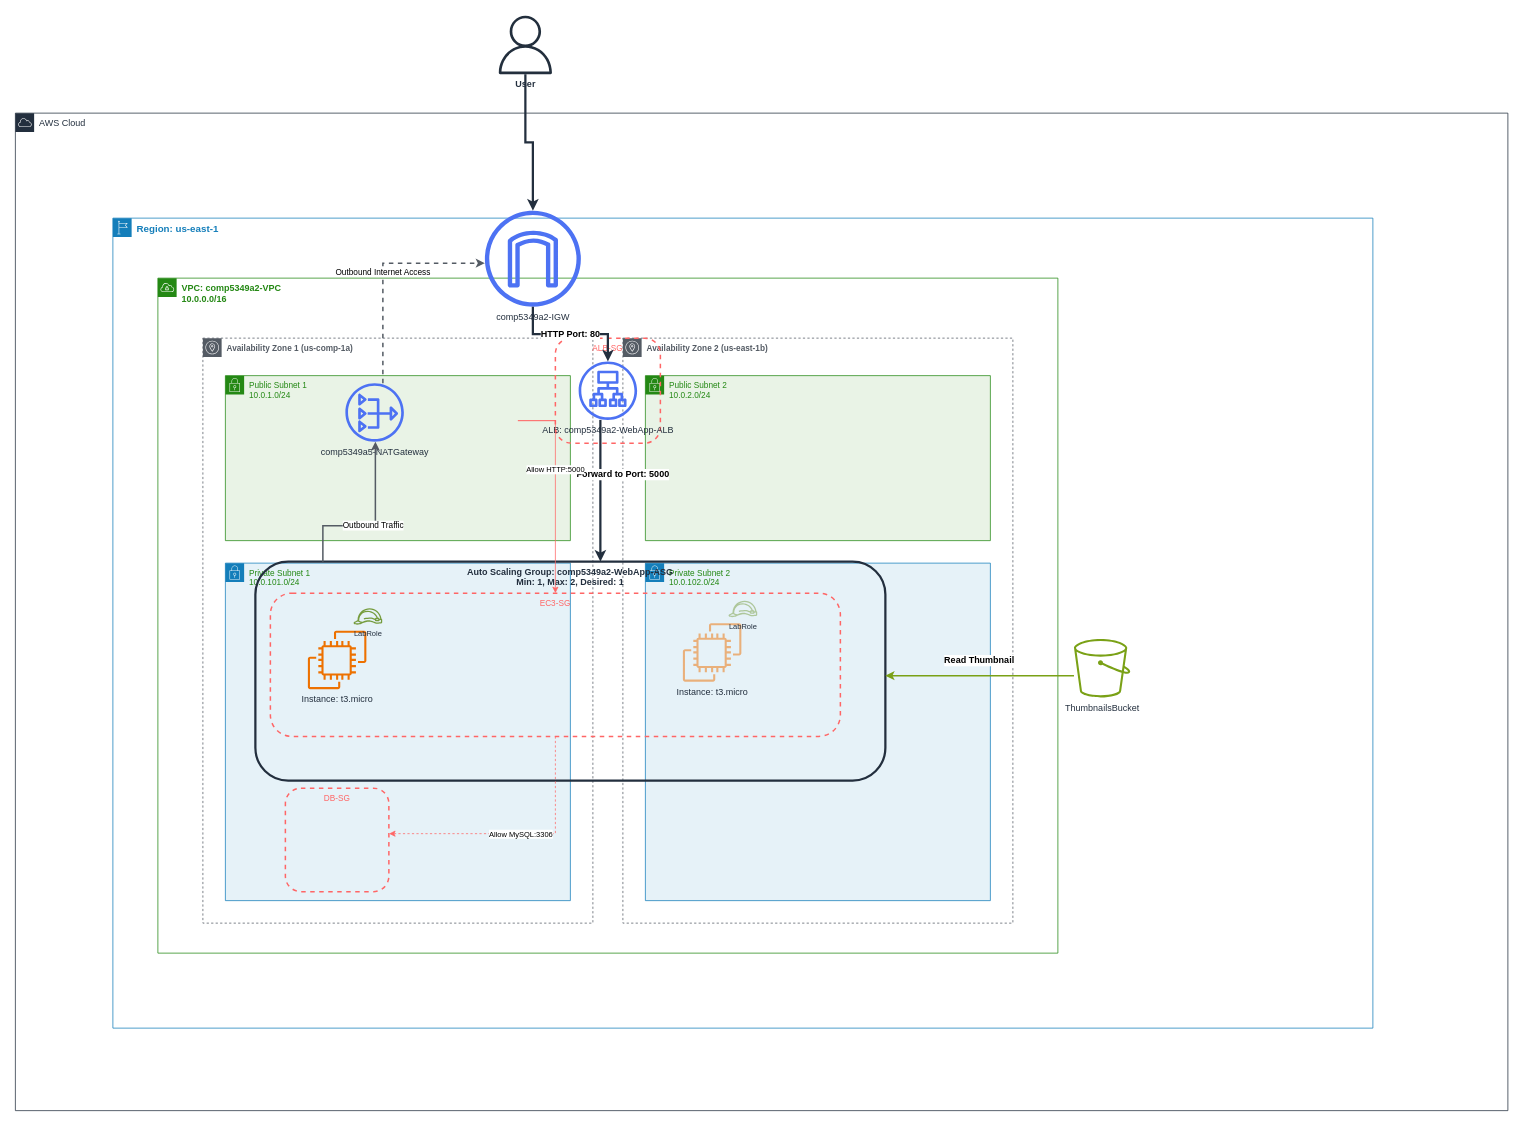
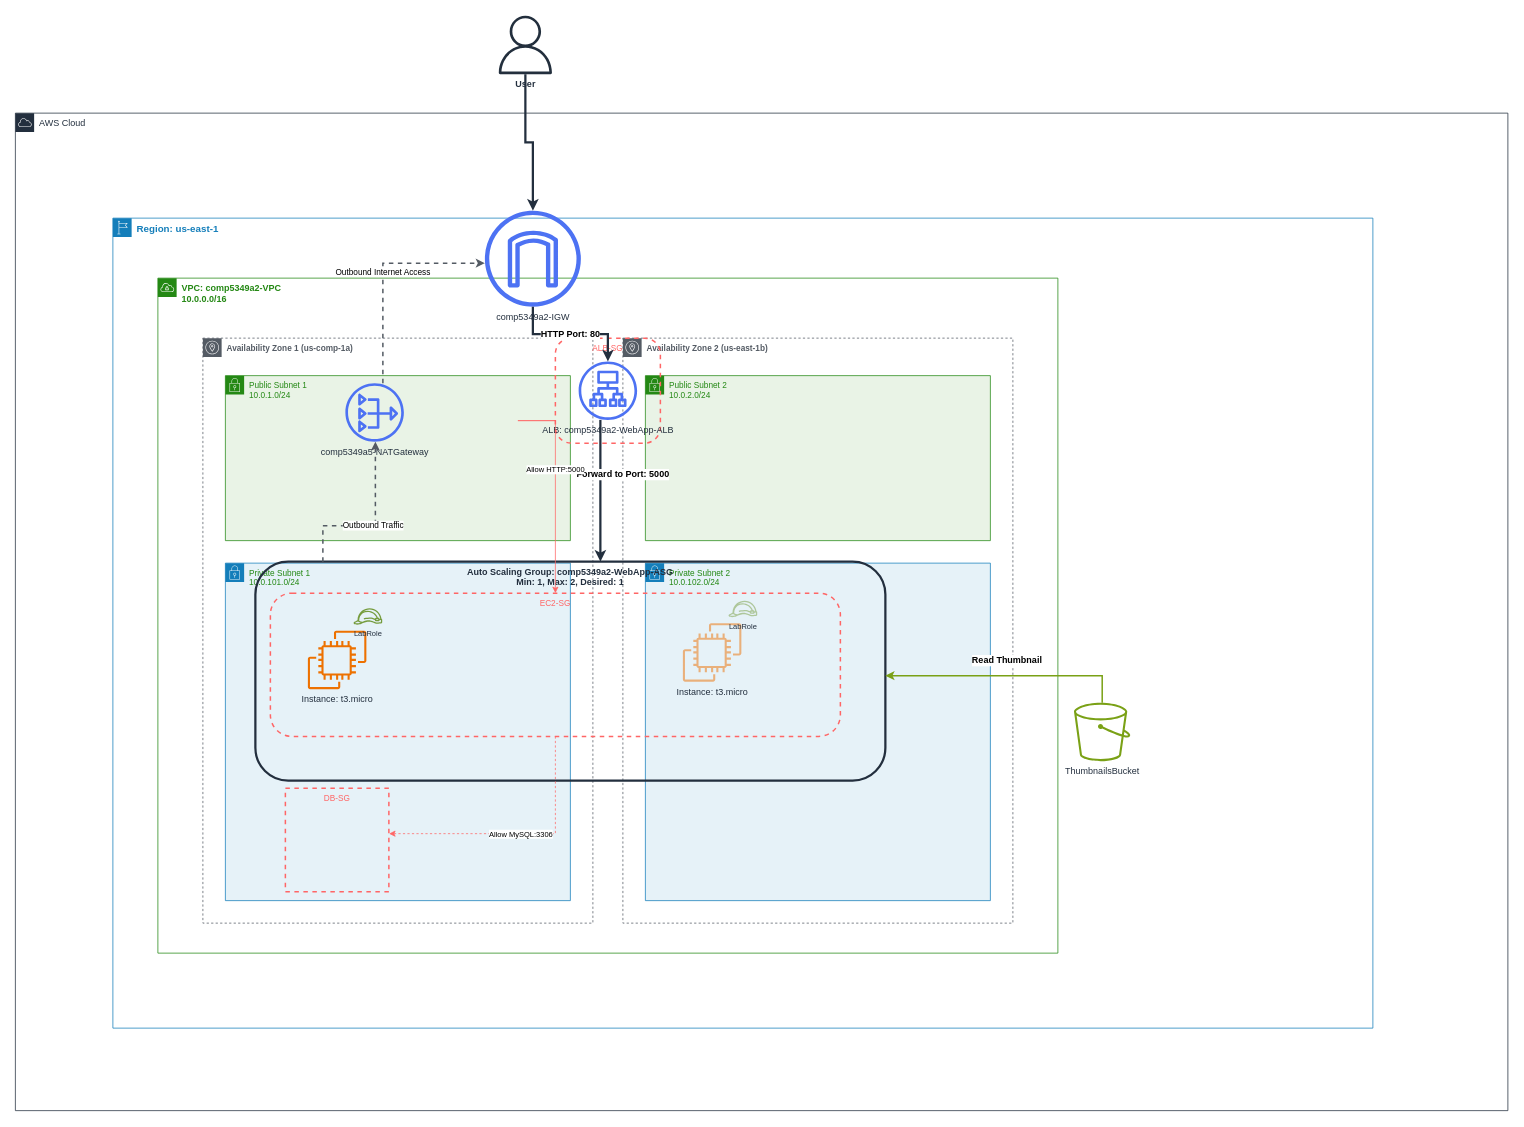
  <mxCell id="0" />
  <mxCell id="1" parent="0" />
  <mxCell id="2" value="User" style="sketch=0;outlineConnect=0;fontColor=#232F3E;gradientColor=none;fillColor=#232F3D;strokeColor=none;dashed=0;verticalLabelPosition=bottom;verticalAlign=top;align=center;html=1;fontSize=12;fontStyle=1;aspect=fixed;pointerEvents=1;shape=mxgraph.aws4.user;" parent="1" vertex="1"><mxGeometry x="661" y="20" width="78" height="78" as="geometry" /></mxCell>
  <mxCell id="3" value="Scales out on high load" style="text;html=1;strokeColor=none;fillColor=none;align=center;verticalAlign=middle;whiteSpace=wrap;rounded=0;fontColor=#666666;fontSize=10;fontStyle=2;" parent="1" vertex="1"><mxGeometry x="870" y="900" width="118" height="20" as="geometry" /></mxCell>
  <mxCell id="4" style="edgeStyle=orthogonalEdgeStyle;rounded=0;orthogonalLoop=1;jettySize=auto;html=1;strokeColor=#232F3E;strokeWidth=3;" parent="1" source="2" target="29" edge="1"><mxGeometry relative="1" as="geometry"><Array as="points" /></mxGeometry></mxCell>
  <mxCell id="5" value="Region: us-east-1" style="sketch=0;outlineConnect=0;gradientColor=none;html=1;whiteSpace=wrap;fontSize=13;fontStyle=1;container=1;pointerEvents=0;collapsible=0;recursiveResize=0;shape=mxgraph.aws4.group;grIcon=mxgraph.aws4.group_region;strokeColor=#147EBA;fillColor=none;verticalAlign=top;align=left;spacingLeft=30;fontColor=#147EBA;dashed=0;" parent="1" vertex="1"><mxGeometry x="150" y="290" width="1680" height="1080" as="geometry" /></mxCell>
  <mxCell id="6" value="VPC: comp5349a2-VPC&#10;10.0.0.0/16" style="sketch=0;outlineConnect=0;gradientColor=none;html=1;whiteSpace=wrap;fontSize=12;fontStyle=1;container=1;pointerEvents=0;collapsible=0;recursiveResize=0;shape=mxgraph.aws4.group;grIcon=mxgraph.aws4.group_vpc;strokeColor=#248814;fillColor=none;verticalAlign=top;align=left;spacingLeft=30;fontColor=#248814;dashed=0;" parent="5" vertex="1"><mxGeometry x="60" y="80" width="1200" height="900" as="geometry" /></mxCell>
  <mxCell id="7" value="Availability Zone 1 (us-comp-1a)" style="sketch=0;outlineConnect=0;gradientColor=none;html=1;whiteSpace=wrap;fontSize=11;fontStyle=1;container=1;pointerEvents=0;collapsible=0;recursiveResize=0;shape=mxgraph.aws4.group;grIcon=mxgraph.aws4.group_availability_zone;strokeColor=#545B64;fillColor=none;verticalAlign=top;align=left;spacingLeft=30;fontColor=#545B64;dashed=1;" parent="6" vertex="1"><mxGeometry x="60" y="80" width="520" height="780" as="geometry" /></mxCell>
  <mxCell id="8" value="Public Subnet 1&#10;10.0.1.0/24" style="sketch=0;outlineConnect=0;gradientColor=none;html=1;whiteSpace=wrap;fontSize=11;fontStyle=0;container=1;pointerEvents=0;collapsible=0;recursiveResize=0;shape=mxgraph.aws4.group;grIcon=mxgraph.aws4.group_security_group;strokeColor=#248814;fillColor=#E9F3E6;verticalAlign=top;align=left;spacingLeft=30;fontColor=#248814;dashed=0;" parent="7" vertex="1"><mxGeometry x="30" y="50" width="460" height="220" as="geometry" /></mxCell>
  <mxCell id="9" value="comp5349a5-NATGateway" style="sketch=0;outlineConnect=0;fontColor=#232F3E;gradientColor=none;fillColor=#4D72F3;strokeColor=none;dashed=0;verticalLabelPosition=bottom;verticalAlign=top;align=center;html=1;fontSize=12;fontStyle=0;aspect=fixed;pointerEvents=1;shape=mxgraph.aws4.nat_gateway;" parent="8" vertex="1"><mxGeometry x="160" y="10" width="78" height="78" as="geometry" /></mxCell>
  <mxCell id="10" value="Private Subnet 1&#10;10.0.101.0/24" style="sketch=0;outlineConnect=0;gradientColor=none;html=1;whiteSpace=wrap;fontSize=11;fontStyle=0;container=1;pointerEvents=0;collapsible=0;recursiveResize=0;shape=mxgraph.aws4.group;grIcon=mxgraph.aws4.group_security_group;strokeColor=#147EBA;fillColor=#E6F2F8;verticalAlign=top;align=left;spacingLeft=30;fontColor=#248814;dashed=0;" parent="7" vertex="1"><mxGeometry x="30" y="300" width="460" height="450" as="geometry" /></mxCell>
- <mxCell id="11" value="DB-SG" style="rounded=1;whiteSpace=wrap;html=1;fillColor=none;strokeColor=#FF6666;strokeWidth=2;dashed=1;verticalAlign=top;fontColor=#FF6666;fontSize=11;" parent="10" vertex="1"><mxGeometry x="80" y="300" width="138" height="138" as="geometry" /></mxCell>
+ <mxCell id="11" value="DB-SG" style="whiteSpace=wrap;html=1;fillColor=none;strokeColor=#FF6666;strokeWidth=2;dashed=1;verticalAlign=top;fontColor=#FF6666;fontSize=11;rounded=0;" parent="10" vertex="1"><mxGeometry x="80" y="300" width="138" height="138" as="geometry" /></mxCell>
  <mxCell id="12" value="Availability Zone 2 (us-east-1b)" style="sketch=0;outlineConnect=0;gradientColor=none;html=1;whiteSpace=wrap;fontSize=11;fontStyle=1;container=1;pointerEvents=0;collapsible=0;recursiveResize=0;shape=mxgraph.aws4.group;grIcon=mxgraph.aws4.group_availability_zone;strokeColor=#545B64;fillColor=none;verticalAlign=top;align=left;spacingLeft=30;fontColor=#545B64;dashed=1;" parent="6" vertex="1"><mxGeometry x="620" y="80" width="520" height="780" as="geometry" /></mxCell>
  <mxCell id="13" value="Public Subnet 2&#10;10.0.2.0/24" style="sketch=0;outlineConnect=0;gradientColor=none;html=1;whiteSpace=wrap;fontSize=11;fontStyle=0;container=1;pointerEvents=0;collapsible=0;recursiveResize=0;shape=mxgraph.aws4.group;grIcon=mxgraph.aws4.group_security_group;strokeColor=#248814;fillColor=#E9F3E6;verticalAlign=top;align=left;spacingLeft=30;fontColor=#248814;dashed=0;" parent="12" vertex="1"><mxGeometry x="30" y="50" width="460" height="220" as="geometry" /></mxCell>
  <mxCell id="14" value="Private Subnet 2&#10;10.0.102.0/24" style="sketch=0;outlineConnect=0;gradientColor=none;html=1;whiteSpace=wrap;fontSize=11;fontStyle=0;container=1;pointerEvents=0;collapsible=0;recursiveResize=0;shape=mxgraph.aws4.group;grIcon=mxgraph.aws4.group_security_group;strokeColor=#147EBA;fillColor=#E6F2F8;verticalAlign=top;align=left;spacingLeft=30;fontColor=#248814;dashed=0;" parent="12" vertex="1"><mxGeometry x="30" y="300" width="460" height="450" as="geometry" /></mxCell>
  <mxCell id="15" value="Auto Scaling Group: comp5349a2-WebApp-ASG&#10;Min: 1, Max: 2, Desired: 1" style="rounded=1;whiteSpace=wrap;html=1;fillColor=none;strokeColor=#232F3E;strokeWidth=3;dashed=0;verticalAlign=top;fontColor=#232F3E;fontSize=12;fontStyle=1;" parent="14" vertex="1"><mxGeometry x="-520" y="-2" width="840" height="292" as="geometry" /></mxCell>
- <mxCell id="16" value="EC3-SG" style="rounded=1;whiteSpace=wrap;html=1;fillColor=none;strokeColor=#FF6666;strokeWidth=2;dashed=1;verticalAlign=top;fontColor=#FF6666;fontSize=11;" parent="14" vertex="1"><mxGeometry x="-500" y="40" width="760" height="191" as="geometry" /></mxCell>
+ <mxCell id="16" value="EC2-SG" style="rounded=1;whiteSpace=wrap;html=1;fillColor=none;strokeColor=#FF6666;strokeWidth=2;dashed=1;verticalAlign=top;fontColor=#FF6666;fontSize=11;" parent="14" vertex="1"><mxGeometry x="-500" y="40" width="760" height="191" as="geometry" /></mxCell>
  <mxCell id="17" value="Instance: t3.micro" style="sketch=0;outlineConnect=0;fontColor=#232F3E;gradientColor=none;fillColor=#ED7100;strokeColor=none;dashed=1;verticalLabelPosition=bottom;verticalAlign=top;align=center;html=1;fontSize=12;fontStyle=0;aspect=fixed;pointerEvents=1;shape=mxgraph.aws4.ec2;opacity=50;" parent="14" vertex="1"><mxGeometry x="50" y="80" width="78" height="78" as="geometry" /></mxCell>
  <mxCell id="18" value="LabRole" style="sketch=0;outlineConnect=0;fontColor=#232F3E;gradientColor=none;fillColor=#759C3E;strokeColor=none;dashed=1;verticalLabelPosition=bottom;verticalAlign=top;align=center;html=1;fontSize=10;fontStyle=0;aspect=fixed;pointerEvents=1;shape=mxgraph.aws4.role;opacity=50;" parent="14" vertex="1"><mxGeometry x="110" y="50" width="40" height="22" as="geometry" /></mxCell>
  <mxCell id="19" value="Instance: t3.micro" style="sketch=0;outlineConnect=0;fontColor=#232F3E;gradientColor=none;fillColor=#ED7100;strokeColor=none;dashed=0;verticalLabelPosition=bottom;verticalAlign=top;align=center;html=1;fontSize=12;fontStyle=0;aspect=fixed;pointerEvents=1;shape=mxgraph.aws4.ec2;" parent="14" vertex="1"><mxGeometry x="-450" y="90" width="78" height="78" as="geometry" /></mxCell>
  <mxCell id="20" value="LabRole" style="sketch=0;outlineConnect=0;fontColor=#232F3E;gradientColor=none;fillColor=#759C3E;strokeColor=none;dashed=0;verticalLabelPosition=bottom;verticalAlign=top;align=center;html=1;fontSize=10;fontStyle=0;aspect=fixed;pointerEvents=1;shape=mxgraph.aws4.role;" parent="14" vertex="1"><mxGeometry x="-390" y="60" width="40" height="22" as="geometry" /></mxCell>
- <mxCell id="21" value="Outbound Traffic" style="edgeStyle=orthogonalEdgeStyle;rounded=0;orthogonalLoop=1;jettySize=auto;html=1;strokeColor=#545B64;strokeWidth=2;dashed=0;labelBackgroundColor=#FFFFFF;fontSize=11;" parent="6" source="15" target="9" edge="1"><mxGeometry relative="1" as="geometry"><mxPoint x="220" y="360" as="sourcePoint" /><Array as="points"><mxPoint x="220" y="330" /><mxPoint x="290" y="330" /></Array></mxGeometry></mxCell>
+ <mxCell id="21" value="Outbound Traffic" style="edgeStyle=orthogonalEdgeStyle;rounded=0;orthogonalLoop=1;jettySize=auto;html=1;strokeColor=#545B64;strokeWidth=2;dashed=1;labelBackgroundColor=#FFFFFF;fontSize=11;" parent="6" source="15" target="9" edge="1"><mxGeometry relative="1" as="geometry"><mxPoint x="220" y="360" as="sourcePoint" /><Array as="points"><mxPoint x="220" y="330" /><mxPoint x="290" y="330" /></Array></mxGeometry></mxCell>
  <mxCell id="22" value="ALB-SG" style="rounded=1;whiteSpace=wrap;html=1;fillColor=none;strokeColor=#FF6666;strokeWidth=2;dashed=1;verticalAlign=top;fontColor=#FF6666;fontSize=11;" parent="6" vertex="1"><mxGeometry x="530" y="80" width="140" height="140" as="geometry" /></mxCell>
  <mxCell id="23" value="ALB: comp5349a2-WebApp-ALB" style="sketch=0;outlineConnect=0;fontColor=#232F3E;gradientColor=none;fillColor=#4D72F3;strokeColor=none;dashed=0;verticalLabelPosition=bottom;verticalAlign=top;align=center;html=1;fontSize=12;fontStyle=0;aspect=fixed;pointerEvents=1;shape=mxgraph.aws4.application_load_balancer;" parent="6" vertex="1"><mxGeometry x="561" y="111" width="78" height="78" as="geometry" /></mxCell>
  <mxCell id="24" value="Forward to Port: 5000" style="edgeStyle=orthogonalEdgeStyle;rounded=0;orthogonalLoop=1;jettySize=auto;html=1;strokeColor=#232F3E;strokeWidth=3;labelBackgroundColor=#FFFFFF;fontSize=12;fontStyle=1;" parent="6" source="23" target="15" edge="1"><mxGeometry x="0.083" y="42" relative="1" as="geometry"><mxPoint x="500" y="230" as="targetPoint" /><Array as="points"><mxPoint x="590" y="320" /><mxPoint x="590" y="320" /></Array><mxPoint x="-12" y="-29" as="offset" /></mxGeometry></mxCell>
  <mxCell id="25" value="Allow MySQL:3306" style="edgeStyle=orthogonalEdgeStyle;rounded=0;orthogonalLoop=1;jettySize=auto;html=1;strokeColor=#FF6666;strokeWidth=1;dashed=1;labelBackgroundColor=#FFFFFF;fontSize=10;entryX=1.002;entryY=0.44;entryDx=0;entryDy=0;entryPerimeter=0;" parent="6" source="16" target="11" edge="1"><mxGeometry relative="1" as="geometry" /></mxCell>
  <mxCell id="26" value="Allow HTTP:5000" style="edgeStyle=orthogonalEdgeStyle;rounded=0;orthogonalLoop=1;jettySize=auto;html=1;strokeColor=#FF6666;strokeWidth=1;dashed=0;labelBackgroundColor=#FFFFFF;fontSize=10;" parent="6" source="22" target="16" edge="1"><mxGeometry relative="1" as="geometry"><Array as="points"><mxPoint x="480" y="190" /><mxPoint x="480" y="190" /></Array></mxGeometry></mxCell>
- <mxCell id="27" value="ThumbnailsBucket" style="sketch=0;outlineConnect=0;fontColor=#232F3E;gradientColor=none;fillColor=#7AA116;strokeColor=none;dashed=0;verticalLabelPosition=bottom;verticalAlign=top;align=center;html=1;fontSize=12;fontStyle=0;aspect=fixed;pointerEvents=1;shape=mxgraph.aws4.s3;" parent="5" vertex="1"><mxGeometry x="1280" y="561" width="78" height="78" as="geometry" /></mxCell>
+ <mxCell id="27" value="ThumbnailsBucket" style="sketch=0;outlineConnect=0;fontColor=#232F3E;gradientColor=none;fillColor=#7AA116;strokeColor=none;dashed=0;verticalLabelPosition=bottom;verticalAlign=top;align=center;html=1;fontSize=12;fontStyle=0;aspect=fixed;pointerEvents=1;shape=mxgraph.aws4.s3;" parent="5" vertex="1"><mxGeometry x="1280" y="646" width="78" height="78" as="geometry" /></mxCell>
  <mxCell id="28" value="Read Thumbnail" style="edgeStyle=orthogonalEdgeStyle;rounded=0;orthogonalLoop=1;jettySize=auto;html=1;strokeColor=#7AA116;strokeWidth=2;labelBackgroundColor=#FFFFFF;fontSize=12;fontStyle=1;" parent="5" source="27" target="15" edge="1"><mxGeometry x="0.005" y="-20" relative="1" as="geometry"><mxPoint x="980" y="610" as="targetPoint" /><Array as="points"><mxPoint x="1180" y="610" /><mxPoint x="1180" y="610" /></Array><mxPoint as="offset" /></mxGeometry></mxCell>
  <mxCell id="29" value="comp5349a2-IGW" style="sketch=0;outlineConnect=0;fontColor=#232F3E;gradientColor=none;fillColor=#4D72F3;strokeColor=none;dashed=0;verticalLabelPosition=bottom;verticalAlign=top;align=center;html=1;fontSize=12;fontStyle=0;aspect=fixed;pointerEvents=1;shape=mxgraph.aws4.internet_gateway;" parent="5" vertex="1"><mxGeometry x="496" y="-10" width="128" height="128" as="geometry" /></mxCell>
  <mxCell id="30" value="Outbound Internet Access" style="edgeStyle=orthogonalEdgeStyle;rounded=0;orthogonalLoop=1;jettySize=auto;html=1;strokeColor=#545B64;strokeWidth=2;dashed=1;labelBackgroundColor=#FFFFFF;fontSize=11;" parent="5" source="9" target="29" edge="1"><mxGeometry relative="1" as="geometry"><Array as="points"><mxPoint x="360" y="60" /><mxPoint x="560" y="60" /></Array></mxGeometry></mxCell>
  <mxCell id="31" value="HTTP Port: 80" style="edgeStyle=orthogonalEdgeStyle;rounded=0;orthogonalLoop=1;jettySize=auto;html=1;strokeColor=#232F3E;strokeWidth=3;labelBackgroundColor=#FFFFFF;fontSize=12;fontStyle=1;" parent="5" source="29" target="23" edge="1"><mxGeometry relative="1" as="geometry" /></mxCell>
  <mxCell id="32" value="AWS Cloud" style="points=[[0,0],[0.25,0],[0.5,0],[0.75,0],[1,0],[1,0.25],[1,0.5],[1,0.75],[1,1],[0.75,1],[0.5,1],[0.25,1],[0,1],[0,0.75],[0,0.5],[0,0.25]];outlineConnect=0;gradientColor=none;html=1;whiteSpace=wrap;fontSize=12;fontStyle=0;container=1;pointerEvents=0;collapsible=0;recursiveResize=0;shape=mxgraph.aws4.group;grIcon=mxgraph.aws4.group_aws_cloud;strokeColor=#232F3E;fillColor=none;verticalAlign=top;align=left;spacingLeft=30;fontColor=#232F3E;dashed=0;" vertex="1" parent="1"><mxGeometry x="20" width="1990" height="1330" as="geometry" y="150" /></mxCell>
